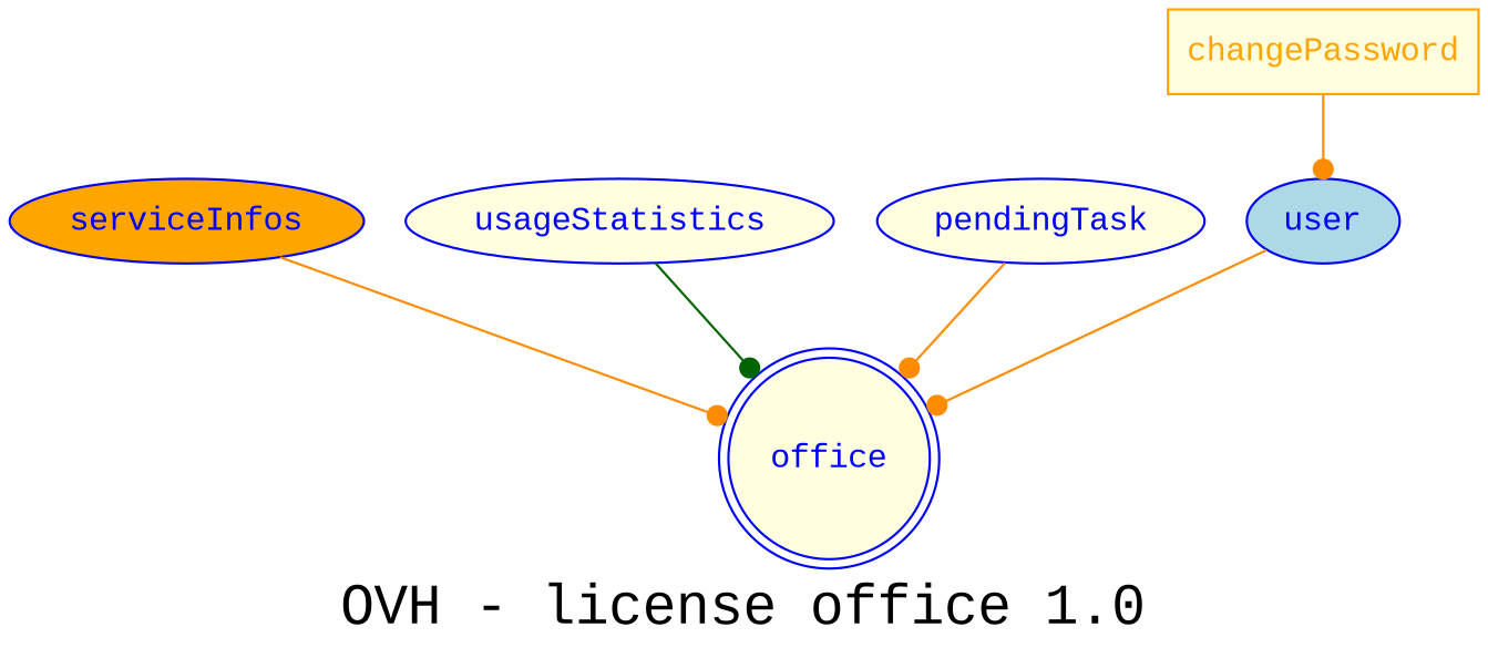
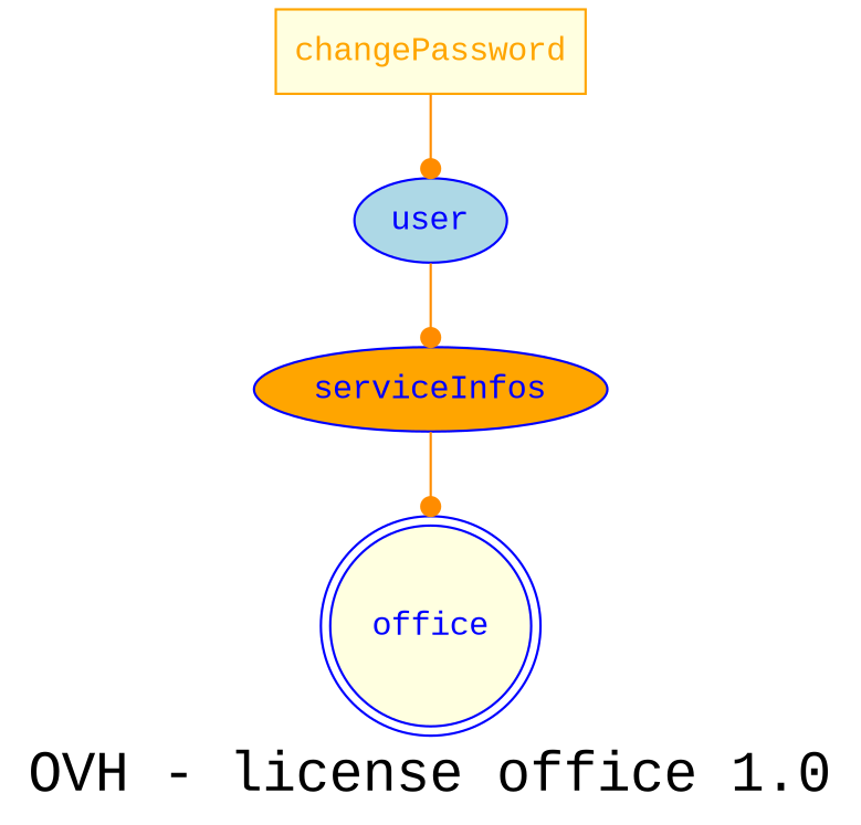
  digraph {
    fontname="Liberation Mono"
    fontsize=24
    label="OVH - license office 1.0"
    splines=true
    node [color=blue fillcolor=lightyellow fontcolor=blue fontname="Liberation Mono" shape=ellipse style=filled]
    edge [arrowhead=dot arrowtail=none color=darkorange fontcolor=blue fontname="Liberation Mono"]
    office [shape=doublecircle]
    serviceInfos [fillcolor=orange]
-   usageStatistics
-   pendingTask
    user [fillcolor=lightblue]
    changePassword [color=orange fontcolor=orange shape=box]
    serviceInfos -> office
-   usageStatistics -> office [color=darkgreen]
-   pendingTask -> office
-   user -> office
+   user -> serviceInfos
    changePassword -> user [fontcolor=orange]
  }
